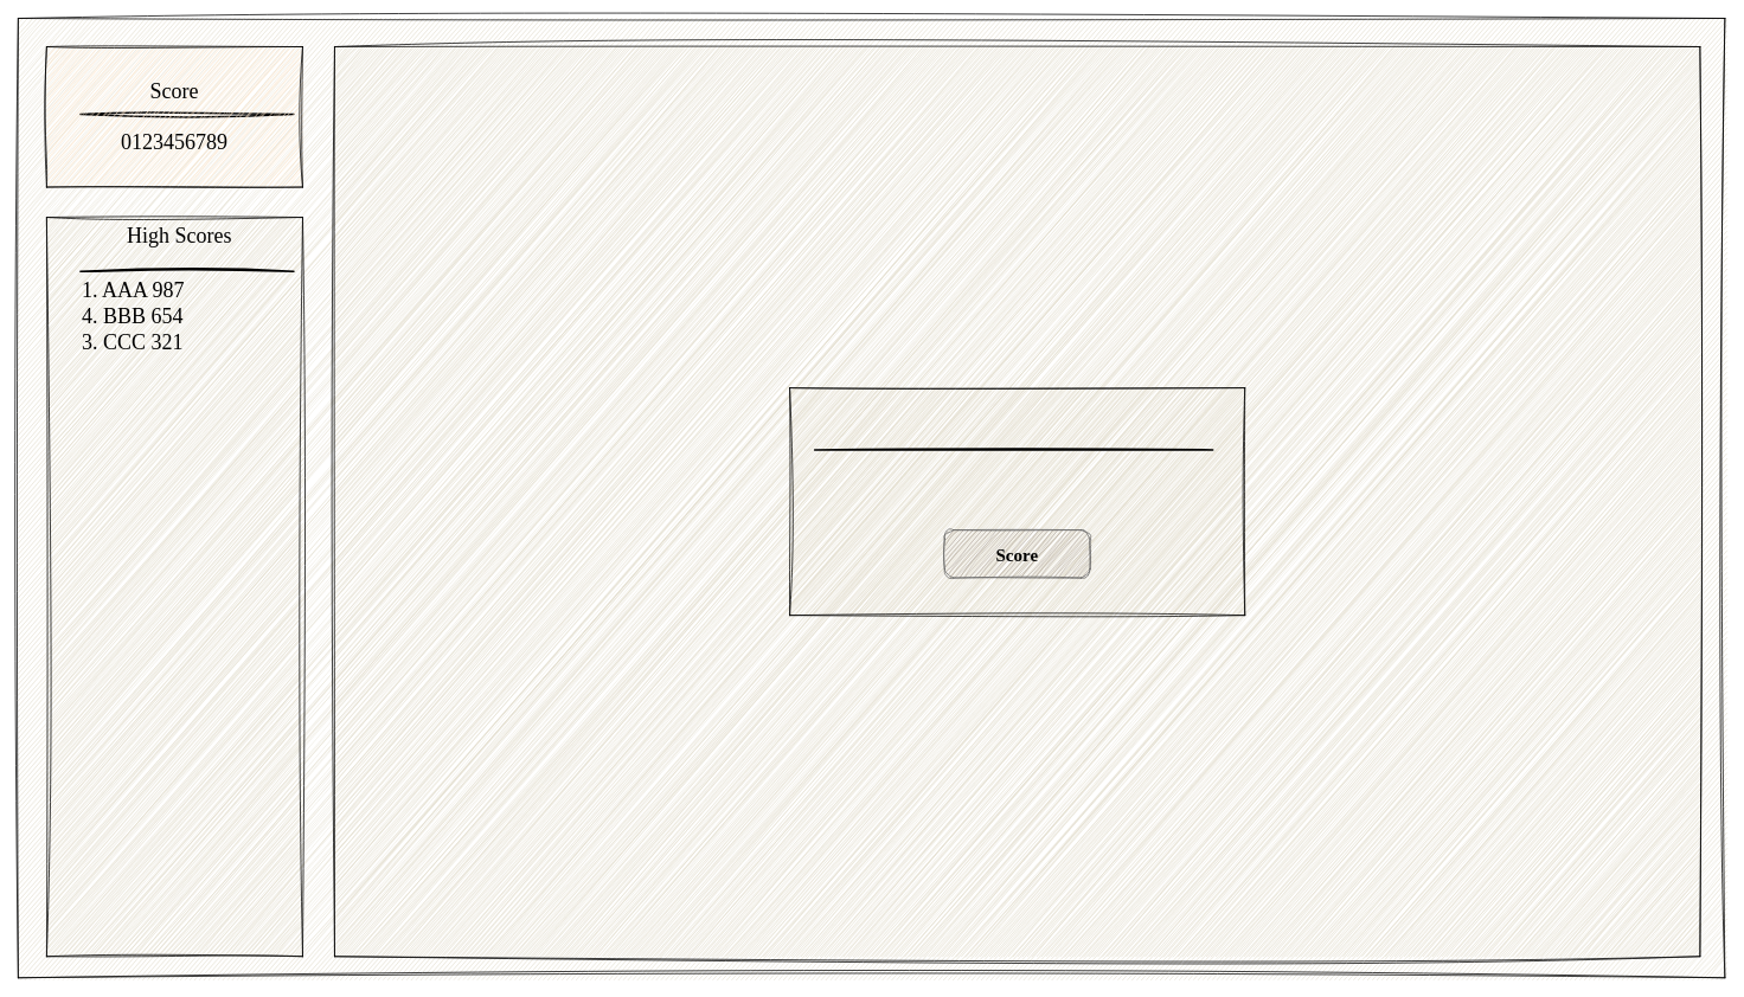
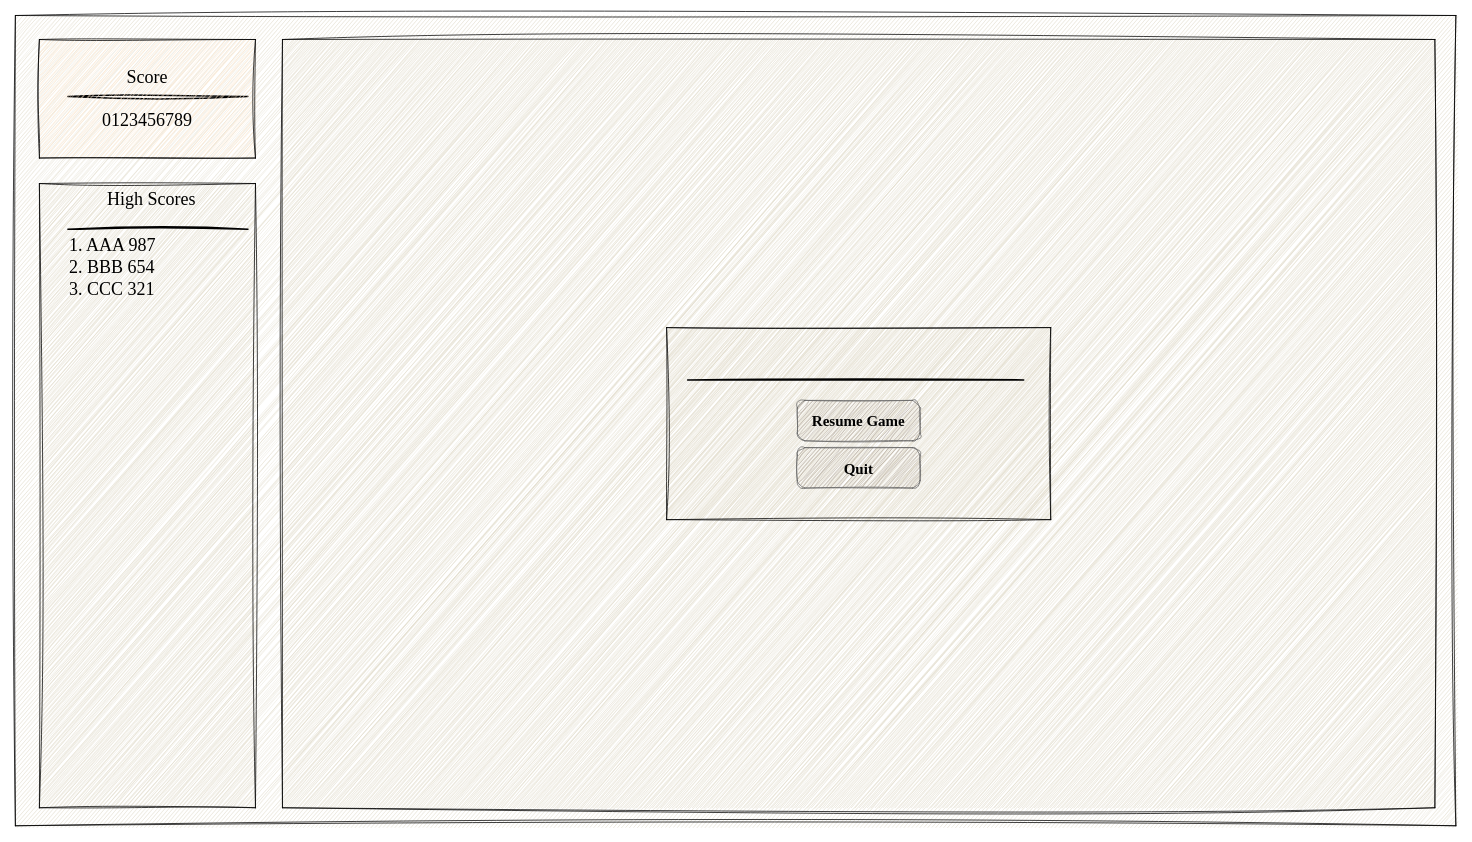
  <mxCell id="0" />
  <mxCell id="1" parent="0" />
  <mxCell id="2" value="" style="whiteSpace=wrap;html=1;rounded=0;shadow=0;labelBackgroundColor=none;strokeColor=#000000;strokeWidth=1;fillColor=#e0dbcd;fontFamily=Verdana;fontSize=12;fontColor=#000000;align=center;comic=1;glass=0;sketch=1;curveFitting=1;jiggle=2;" parent="1" vertex="1"><mxGeometry width="1920" height="1080" as="geometry" x="20" y="20" /></mxCell>
  <mxCell id="3" value="" style="whiteSpace=wrap;html=1;rounded=0;shadow=0;labelBackgroundColor=none;strokeWidth=1;fontFamily=Cabin Sketch;fontSize=24;align=center;comic=1;fillColor=#e0dbcd;sketch=1;curveFitting=1;jiggle=2;fontSource=https%3A%2F%2Ffonts.googleapis.com%2Fcss%3Ffamily%3DCabin%2BSketch;" parent="1" vertex="1"><mxGeometry x="52" y="244" width="288" height="832" as="geometry" /></mxCell>
  <mxCell id="4" value="" style="line;strokeWidth=2;html=1;sketch=1;hachureGap=4;jiggle=2;curveFitting=1;fontFamily=Architects Daughter;fontSource=https%3A%2F%2Ffonts.googleapis.com%2Fcss%3Ffamily%3DArchitects%2BDaughter;" vertex="1" parent="1"><mxGeometry x="90" y="123" width="240" height="10" as="geometry" /></mxCell>
  <mxCell id="5" value="&lt;div&gt;Score&lt;/div&gt;&lt;div&gt;&lt;br&gt;&lt;/div&gt;&lt;div&gt;0123456789&lt;br&gt;&lt;/div&gt;" style="whiteSpace=wrap;html=1;rounded=0;shadow=0;labelBackgroundColor=none;strokeWidth=1;fontFamily=Cabin Sketch;fontSize=24;align=center;comic=1;fillColor=#ffe6cc;sketch=1;curveFitting=1;jiggle=2;fontSource=https%3A%2F%2Ffonts.googleapis.com%2Fcss%3Ffamily%3DCabin%2BSketch;" vertex="1" parent="1"><mxGeometry x="52" y="52" width="288" height="158" as="geometry" /></mxCell>
  <mxCell id="6" value="High Scores" style="text;html=1;align=center;verticalAlign=middle;whiteSpace=wrap;rounded=0;fontFamily=Cabin Sketch;fontSource=https%3A%2F%2Ffonts.googleapis.com%2Fcss%3Ffamily%3DCabin%2BSketch;fontSize=24;" vertex="1" parent="1"><mxGeometry x="123.5" y="250" width="155" height="30" as="geometry" /></mxCell>
  <mxCell id="7" value="" style="line;strokeWidth=2;html=1;sketch=1;hachureGap=4;jiggle=2;curveFitting=1;fontFamily=Architects Daughter;fontSource=https%3A%2F%2Ffonts.googleapis.com%2Fcss%3Ffamily%3DArchitects%2BDaughter;" vertex="1" parent="1"><mxGeometry x="90" y="300" width="240" height="10" as="geometry" /></mxCell>
- <mxCell id="8" value="&lt;div&gt;1. AAA 987&lt;/div&gt;&lt;div&gt;4. BBB 654&lt;/div&gt;&lt;div&gt;3. CCC 321&lt;br&gt;&lt;/div&gt;" style="text;html=1;align=left;verticalAlign=middle;whiteSpace=wrap;rounded=0;fontFamily=Cabin Sketch;fontSource=https%3A%2F%2Ffonts.googleapis.com%2Fcss%3Ffamily%3DCabin%2BSketch;fontSize=24;labelPosition=center;verticalLabelPosition=middle;" vertex="1" parent="1"><mxGeometry x="90" y="323.55" width="310" height="64" as="geometry" /></mxCell>
+ <mxCell id="8" value="&lt;div&gt;1. AAA 987&lt;/div&gt;&lt;div&gt;2. BBB 654&lt;/div&gt;&lt;div&gt;3. CCC 321&lt;br&gt;&lt;/div&gt;" style="text;html=1;align=left;verticalAlign=middle;whiteSpace=wrap;rounded=0;fontFamily=Cabin Sketch;fontSource=https%3A%2F%2Ffonts.googleapis.com%2Fcss%3Ffamily%3DCabin%2BSketch;fontSize=24;labelPosition=center;verticalLabelPosition=middle;" vertex="1" parent="1"><mxGeometry x="90" y="323.55" width="310" height="64" as="geometry" /></mxCell>
  <mxCell id="9" value="" style="rounded=0;whiteSpace=wrap;html=1;sketch=1;hachureGap=4;jiggle=2;curveFitting=1;fontFamily=Architects Daughter;fontSource=https%3A%2F%2Ffonts.googleapis.com%2Fcss%3Ffamily%3DArchitects%2BDaughter;fillColor=#e0dbcd;shadow=0;glass=0;" vertex="1" parent="1"><mxGeometry x="376" y="52" width="1536" height="1024" as="geometry" /></mxCell>
  <mxCell id="10" value="" style="rounded=0;whiteSpace=wrap;html=1;sketch=1;hachureGap=4;jiggle=2;curveFitting=1;fontFamily=Architects Daughter;fontSource=https%3A%2F%2Ffonts.googleapis.com%2Fcss%3Ffamily%3DArchitects%2BDaughter;fillColor=#E0DBCD;" vertex="1" parent="1"><mxGeometry x="888" y="436" width="512" height="256" as="geometry" /></mxCell>
  <mxCell id="11" value="" style="line;strokeWidth=2;html=1;sketch=1;hachureGap=4;jiggle=2;curveFitting=1;fontFamily=Architects Daughter;fontSource=https%3A%2F%2Ffonts.googleapis.com%2Fcss%3Ffamily%3DArchitects%2BDaughter;" vertex="1" parent="1"><mxGeometry x="916" y="500.34" width="448" height="10.78" as="geometry" /></mxCell>
- <mxCell id="13" value="Score" style="strokeWidth=1;shadow=0;dashed=0;align=center;html=1;shape=mxgraph.mockup.buttons.button;strokeColor=#666666;fontColor=#000000;mainText=;buttonStyle=round;fontSize=20;fontStyle=1;fillColor=#A89F94;whiteSpace=wrap;sketch=1;hachureGap=4;jiggle=2;curveFitting=1;fontFamily=Cabin Sketch;fontSource=https%3A%2F%2Ffonts.googleapis.com%2Fcss%3Ffamily%3DCabin%2BSketch;" vertex="1" parent="1"><mxGeometry x="1062.174" y="596.001" width="163.636" height="53.889" as="geometry" /></mxCell>
+ <mxCell id="12" value="Resume Game" style="strokeWidth=1;shadow=0;dashed=0;align=center;html=1;shape=mxgraph.mockup.buttons.button;strokeColor=#666666;fontColor=#000000;mainText=;buttonStyle=round;fontSize=20;fontStyle=1;fillColor=#A89F94;whiteSpace=wrap;sketch=1;hachureGap=4;jiggle=2;curveFitting=1;fontFamily=Cabin Sketch;fontSource=https%3A%2F%2Ffonts.googleapis.com%2Fcss%3Ffamily%3DCabin%2BSketch;" vertex="1" parent="1"><mxGeometry x="1062.184" y="532.998" width="163.636" height="53.889" as="geometry" /></mxCell>
+ <mxCell id="13" value="Quit" style="strokeWidth=1;shadow=0;dashed=0;align=center;html=1;shape=mxgraph.mockup.buttons.button;strokeColor=#666666;fontColor=#000000;mainText=;buttonStyle=round;fontSize=20;fontStyle=1;fillColor=#A89F94;whiteSpace=wrap;sketch=1;hachureGap=4;jiggle=2;curveFitting=1;fontFamily=Cabin Sketch;fontSource=https%3A%2F%2Ffonts.googleapis.com%2Fcss%3Ffamily%3DCabin%2BSketch;" vertex="1" parent="1"><mxGeometry x="1062.174" y="596.001" width="163.636" height="53.889" as="geometry" /></mxCell>
